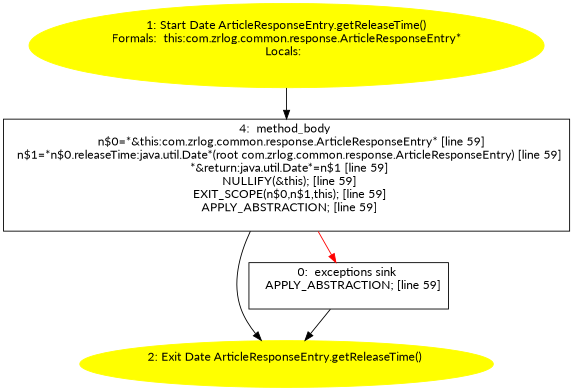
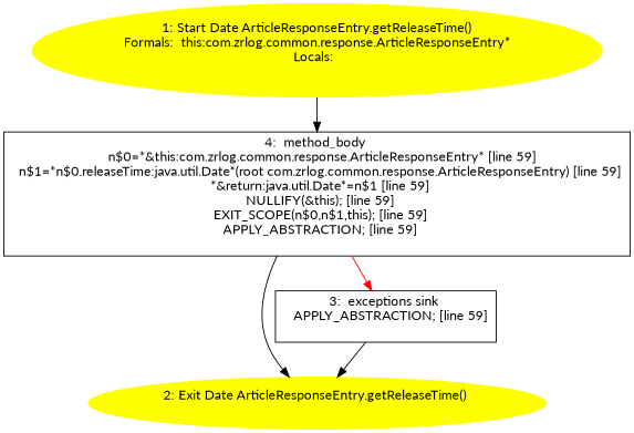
  digraph {
    fontname=Lato
    node [fontname=Lato]
    edge [fontname=Lato]
    n1 [color=yellow label="1: Start Date ArticleResponseEntry.getReleaseTime()\nFormals:  this:com.zrlog.common.response.ArticleResponseEntry*\nLocals:  \n  " style=filled]
    n2 [label="4:  method_body \n   n$0=*&this:com.zrlog.common.response.ArticleResponseEntry* [line 59]\n  n$1=*n$0.releaseTime:java.util.Date*(root com.zrlog.common.response.ArticleResponseEntry) [line 59]\n  *&return:java.util.Date*=n$1 [line 59]\n  NULLIFY(&this); [line 59]\n  EXIT_SCOPE(n$0,n$1,this); [line 59]\n  APPLY_ABSTRACTION; [line 59]\n " shape=box]
    n3 [color=yellow label="2: Exit Date ArticleResponseEntry.getReleaseTime() \n  " style=filled]
-   n4 [label="0:  exceptions sink \n   APPLY_ABSTRACTION; [line 59]\n " shape=box]
+   n4 [label="3:  exceptions sink \n   APPLY_ABSTRACTION; [line 59]\n " shape=box]
    n1 -> n2
    n2 -> n3
    n2 -> n4 [color=red]
    n4 -> n3
  }
